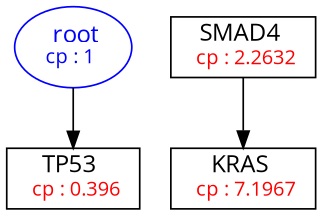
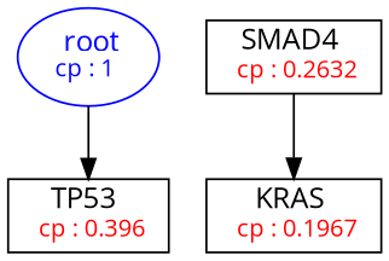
  digraph {
    fontname="Open Sans"
    fontsize=10
    node [fontname="Open Sans" shape=box]
    edge [fontname="Open Sans"]
    n1 [color=Blue label=<<font color='Blue'> root</font><br/><font color='Blue' POINT-SIZE='12'>cp : 1 </font>> shape=oval]
    n2 [label=<TP53 <br/> <font color='Red' POINT-SIZE='12'> cp : 0.396 </font>>]
-   n3 [label=<SMAD4 <br/> <font color='Red' POINT-SIZE='12'> cp : 2.2632 </font>>]
-   n4 [label=<KRAS <br/> <font color='Red' POINT-SIZE='12'> cp : 7.1967 </font>>]
+   n3 [label=<SMAD4 <br/> <font color='Red' POINT-SIZE='12'> cp : 0.2632 </font>>]
+   n4 [label=<KRAS <br/> <font color='Red' POINT-SIZE='12'> cp : 0.1967 </font>>]
    n1 -> n2
    n3 -> n4
  }
